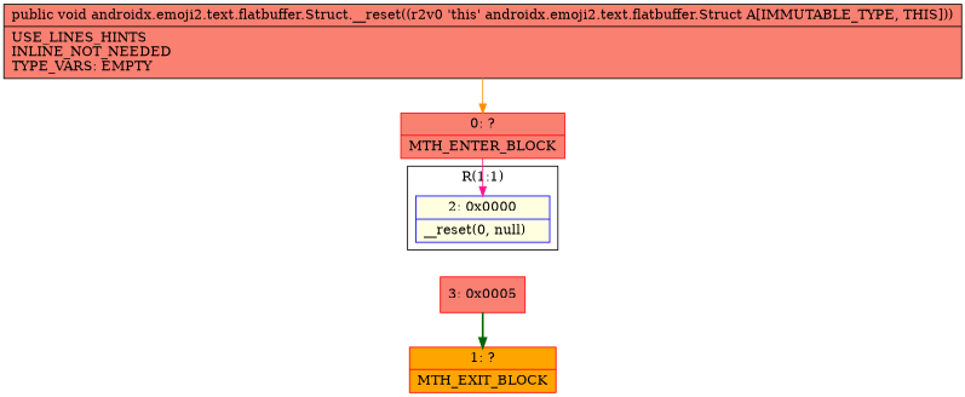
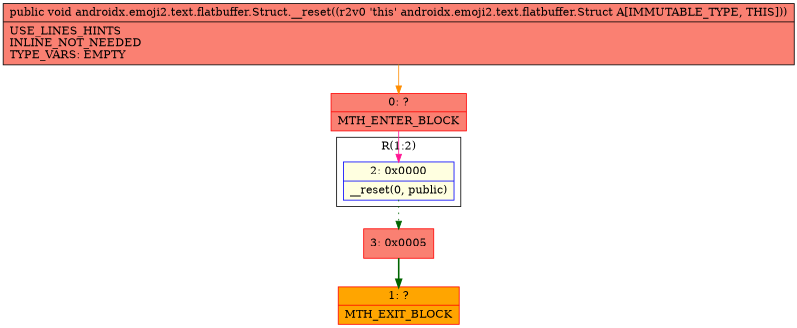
  digraph {
    node [color=red fillcolor=salmon shape=record style=filled]
    edge [color=darkgreen style=solid]
-   n1 [color=blue fillcolor=lightyellow label="{2\:\ 0x0000|__reset(0, null)\l}"]
+   n1 [color=blue fillcolor=lightyellow label="{2\:\ 0x0000|__reset(0, public)\l}"]
    n2 [label="{3\:\ 0x0005}"]
    n3 [fillcolor=orange label="{1\:\ ?|MTH_EXIT_BLOCK\l}"]
    n4 [label="{0\:\ ?|MTH_ENTER_BLOCK\l}"]
    n5 [label="{public void androidx.emoji2.text.flatbuffer.Struct.__reset((r2v0 'this' androidx.emoji2.text.flatbuffer.Struct A[IMMUTABLE_TYPE, THIS]))  | USE_LINES_HINTS\lINLINE_NOT_NEEDED\lTYPE_VARS: EMPTY\l}" color=""]
    subgraph cluster_1 {
-     label="R(1:1)"
+     label="R(1:2)"
      n1
    }
+   n1 -> n2 [style=dotted]
    n2 -> n3 [style=bold]
    n4 -> n1 [color=deeppink]
    n5 -> n4 [color=darkorange]
  }
